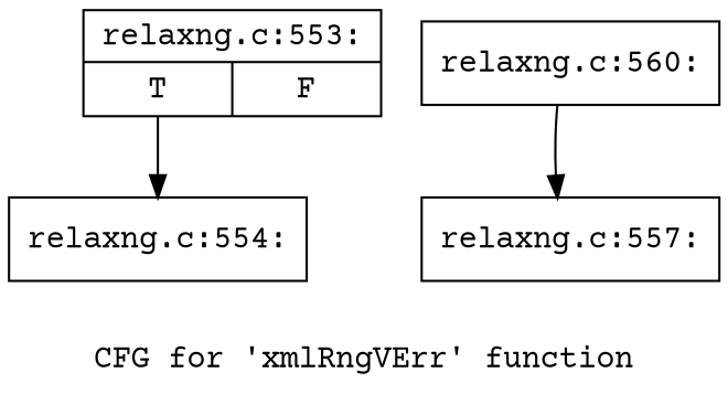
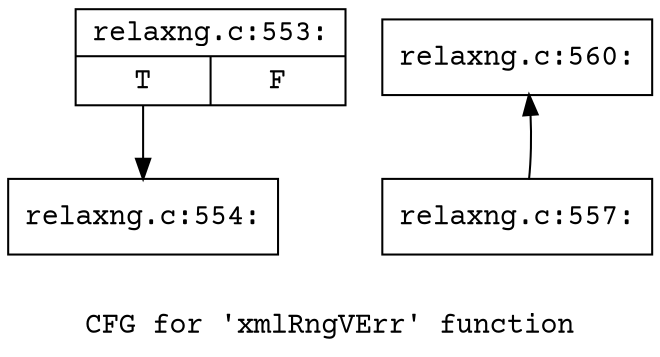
  digraph {
    fontname="Courier Prime"
    label="CFG for 'xmlRngVErr' function"
    node [fontname="Courier Prime" shape=record]
    edge [fontname="Courier Prime"]
    n1 [label="{relaxng.c:553:|{<s0>T|<s1>F}}"]
    n2 [label="{relaxng.c:554:}"]
    n3 [label="{relaxng.c:560:}"]
    n4 [label="{relaxng.c:557:}"]
    n1 -> n2 [tailport=s0]
-   n3 -> n4
+   n4 -> n3
  }
